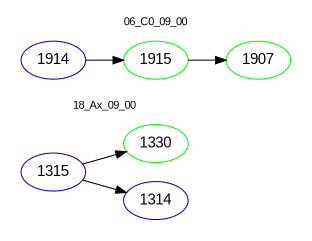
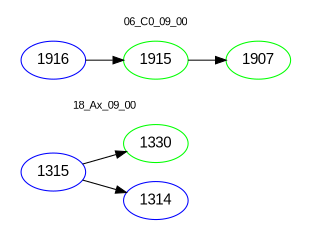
  digraph {
    fontname="Liberation Sans"
    rankdir=LR
    node [color=blue fontname="Liberation Sans"]
    edge [color=black fontname="Liberation Sans"]
    n1 [label=1315]
    n2 [label=1314]
    n3 [color=green label=1330]
-   n4 [label=1914]
+   n4 [label=1916]
    n5 [color=green label=1907]
    n6 [color=green label=1915]
    subgraph cluster_1 {
      color=white
      fontsize=10
      label="18_Ax_09_00"
      n1
      n2
      n3
    }
    subgraph cluster_2 {
      color=white
      fontsize=10
      label="06_C0_09_00"
      n4
      n5
      n6
    }
    n1 -> n2
    n1 -> n3
    n4 -> n6
    n6 -> n5
  }
